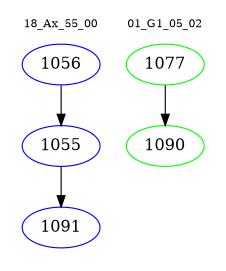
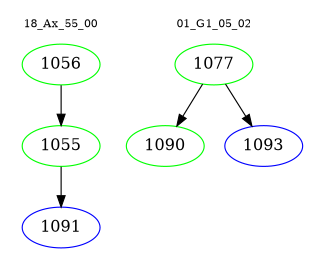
  digraph {
    node [color=green]
    edge [color=black]
-   n1 [color=blue label=1056]
-   n2 [color=blue label=1055]
+   n1 [label=1056]
+   n2 [label=1055]
    n3 [color=blue label=1091]
    n4 [label=1090]
    n5 [label=1077]
+   n6 [color=blue label=1093]
    subgraph cluster_1 {
      color=white
      fontsize=10
      label="18_Ax_55_00"
      n1
      n2
      n3
    }
    subgraph cluster_2 {
      color=white
      fontsize=10
      label="01_G1_05_02"
      n4
      n5
+     n6
    }
    n1 -> n2
    n2 -> n3
    n5 -> n4
+   n5 -> n6
  }
